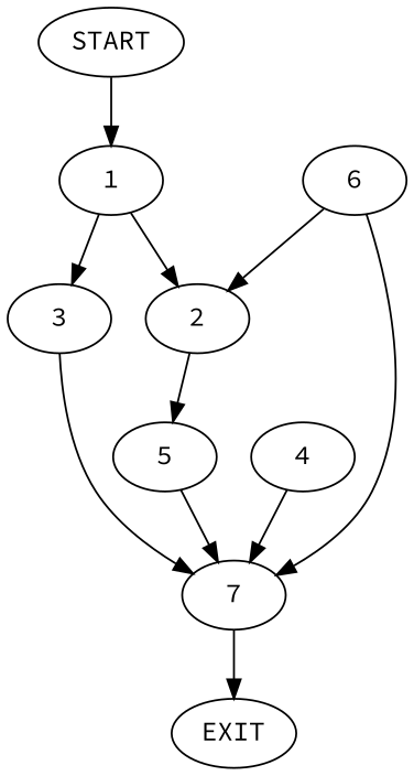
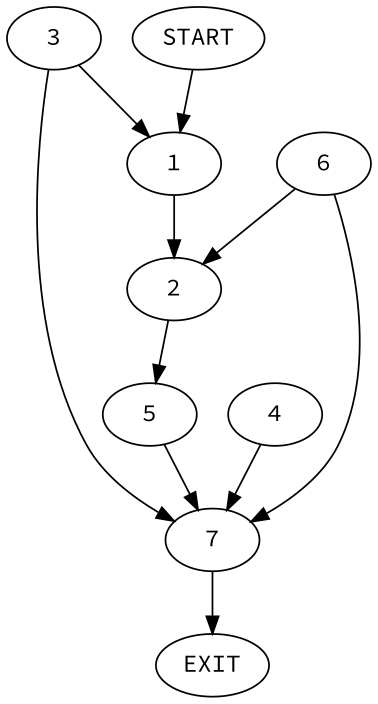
  digraph {
    fontname="Source Code Pro"
    node [fontname="Source Code Pro"]
    edge [fontname="Source Code Pro"]
    n1 [label=START]
    1
    2
    3
    n5 [label=EXIT]
    5
    7
    4
    6
    n1 -> 1
    1 -> 2
-   1 -> 3
+   3 -> 1
    2 -> 5
    3 -> 7
    5 -> 7
    7 -> n5
    4 -> 7
    6 -> 2
    6 -> 7
  }
